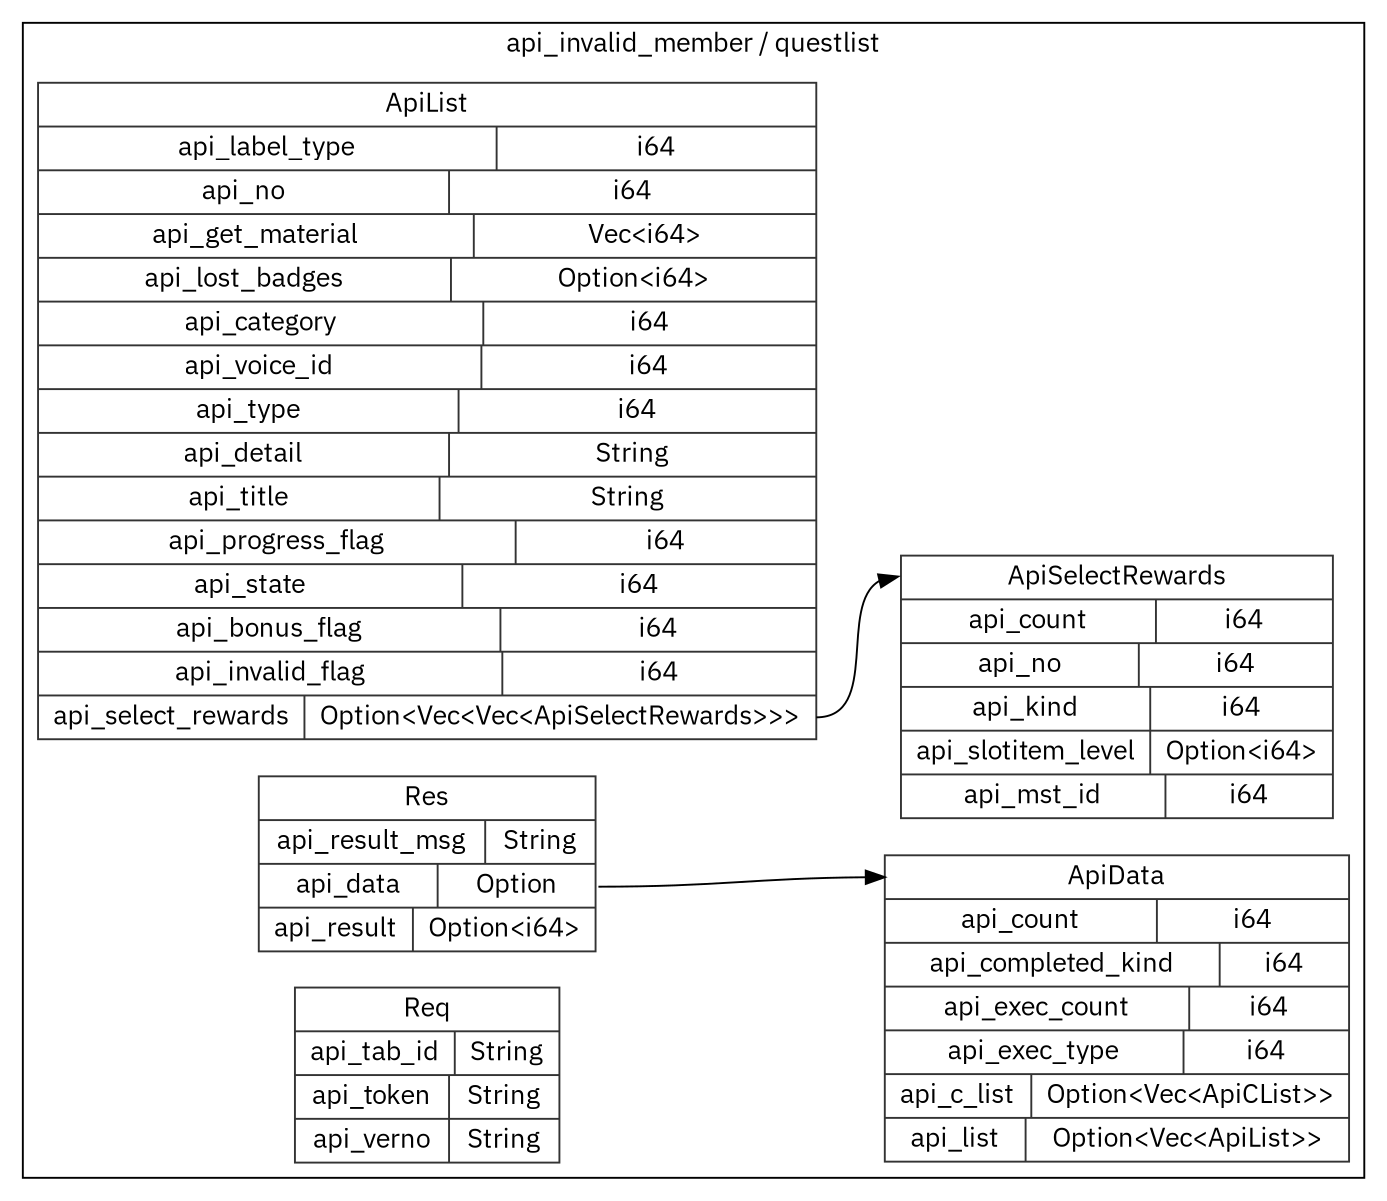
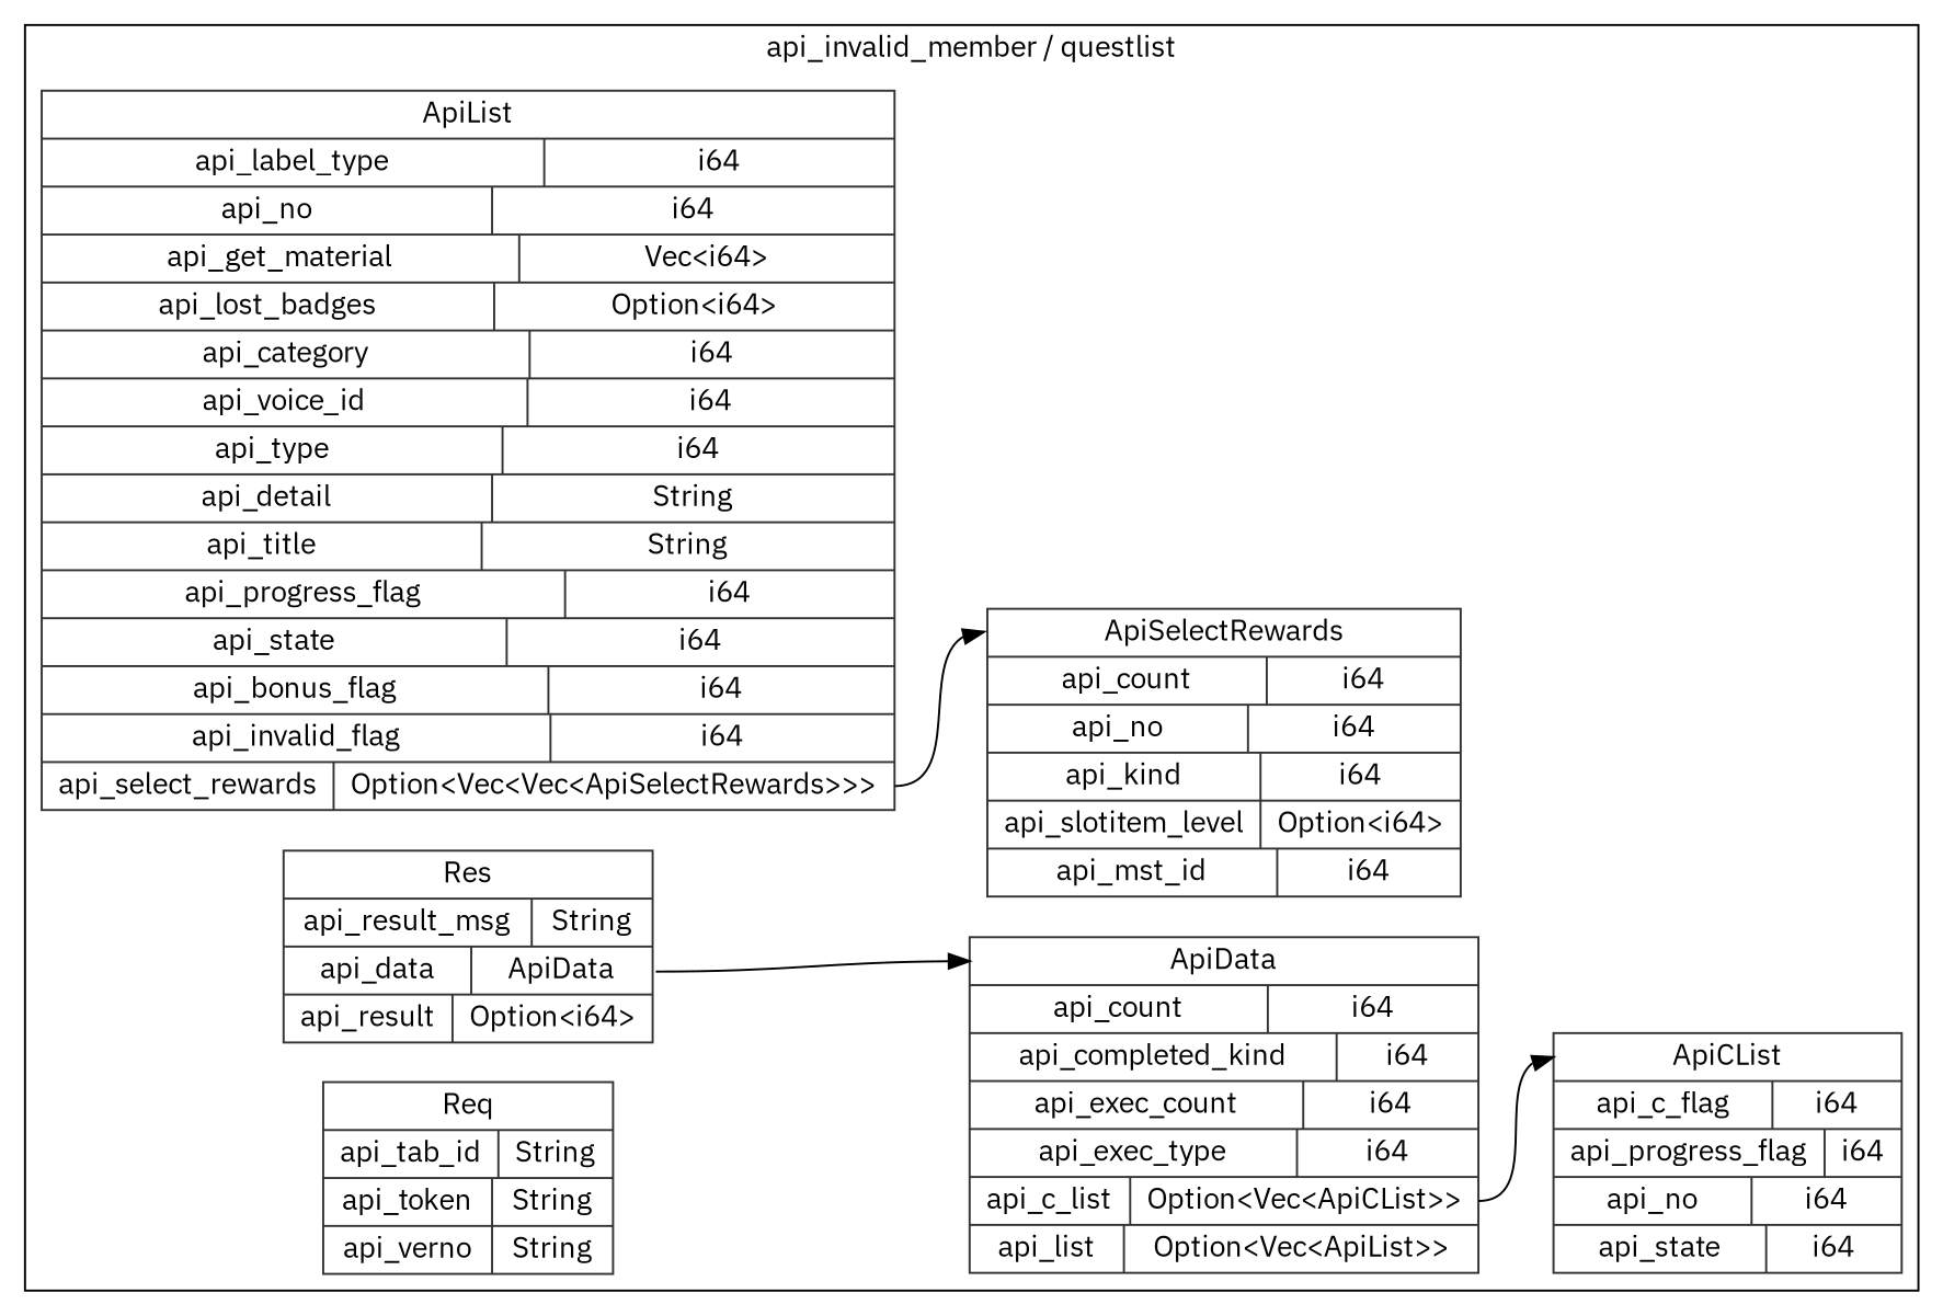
  digraph {
    fontname="IBM Plex Sans"
    rankdir=LR
    node [color=gray20 fontname="IBM Plex Sans" shape=record style=solid]
    edge [fontname="IBM Plex Sans"]
    n1 [label="<ApiList> ApiList  | { api_label_type | <api_label_type> i64 } | { api_no | <api_no> i64 } | { api_get_material | <api_get_material> Vec\<i64\> } | { api_lost_badges | <api_lost_badges> Option\<i64\> } | { api_category | <api_category> i64 } | { api_voice_id | <api_voice_id> i64 } | { api_type | <api_type> i64 } | { api_detail | <api_detail> String } | { api_title | <api_title> String } | { api_progress_flag | <api_progress_flag> i64 } | { api_state | <api_state> i64 } | { api_bonus_flag | <api_bonus_flag> i64 } | { api_invalid_flag | <api_invalid_flag> i64 } | { api_select_rewards | <api_select_rewards> Option\<Vec\<Vec\<ApiSelectRewards\>\>\> }"]
    n2 [label="<ApiSelectRewards> ApiSelectRewards  | { api_count | <api_count> i64 } | { api_no | <api_no> i64 } | { api_kind | <api_kind> i64 } | { api_slotitem_level | <api_slotitem_level> Option\<i64\> } | { api_mst_id | <api_mst_id> i64 }"]
-   n3 [label="<Res> Res  | { api_result_msg | <api_result_msg> String } | { api_data | <api_data> Option } | { api_result | <api_result> Option\<i64\> }"]
+   n3 [label="<Res> Res  | { api_result_msg | <api_result_msg> String } | { api_data | <api_data> ApiData } | { api_result | <api_result> Option\<i64\> }"]
    n4 [label="<ApiData> ApiData  | { api_count | <api_count> i64 } | { api_completed_kind | <api_completed_kind> i64 } | { api_exec_count | <api_exec_count> i64 } | { api_exec_type | <api_exec_type> i64 } | { api_c_list | <api_c_list> Option\<Vec\<ApiCList\>\> } | { api_list | <api_list> Option\<Vec\<ApiList\>\> }"]
+   n5 [label="<ApiCList> ApiCList  | { api_c_flag | <api_c_flag> i64 } | { api_progress_flag | <api_progress_flag> i64 } | { api_no | <api_no> i64 } | { api_state | <api_state> i64 }"]
    n6 [label="<Req> Req  | { api_tab_id | <api_tab_id> String } | { api_token | <api_token> String } | { api_verno | <api_verno> String }"]
    subgraph cluster_1 {
      label="api_invalid_member / questlist"
      n1
      n2
      n3
      n4
+     n5
      n6
    }
    n1 -> n2 [headport="ApiSelectRewards:w" tailport="api_select_rewards:e"]
    n3 -> n4 [headport="ApiData:w" tailport="api_data:e"]
+   n4 -> n5 [headport="ApiCList:w" tailport="api_c_list:e"]
  }
